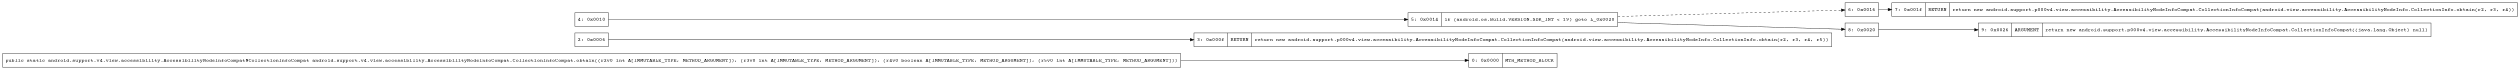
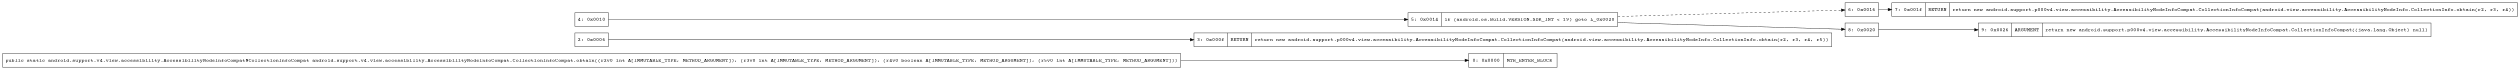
  digraph {
    fontname="Courier Prime"
    rankdir=LR
    node [fontname="Courier Prime" shape=record]
    edge [fontname="Courier Prime"]
-   n1 [label="{0\:\ 0x0000|MTH_METHOD_BLOCK\l}"]
+   n1 [label="{0\:\ 0x0000|MTH_ENTER_BLOCK\l}"]
    n2 [label="{2\:\ 0x0006}"]
    n3 [label="{3\:\ 0x000f|RETURN\l|return new android.support.p000v4.view.accessibility.AccessibilityNodeInfoCompat.CollectionInfoCompat(android.view.accessibility.AccessibilityNodeInfo.CollectionInfo.obtain(r2, r3, r4, r5))\l}"]
    n4 [label="{4\:\ 0x0010}"]
    n5 [label="{5\:\ 0x0014|if (android.os.Build.VERSION.SDK_INT \< 19) goto L_0x0020\l}"]
    n6 [label="{6\:\ 0x0016}"]
    n7 [label="{8\:\ 0x0020}"]
    n8 [label="{7\:\ 0x001f|RETURN\l|return new android.support.p000v4.view.accessibility.AccessibilityNodeInfoCompat.CollectionInfoCompat(android.view.accessibility.AccessibilityNodeInfo.CollectionInfo.obtain(r2, r3, r4))\l}"]
    n9 [label="{9\:\ 0x0026|ARGUMENT\l|return new android.support.p000v4.view.accessibility.AccessibilityNodeInfoCompat.CollectionInfoCompat((java.lang.Object) null)\l}"]
    n10 [label="{public static android.support.v4.view.accessibility.AccessibilityNodeInfoCompat$CollectionInfoCompat android.support.v4.view.accessibility.AccessibilityNodeInfoCompat.CollectionInfoCompat.obtain((r2v0 int A[IMMUTABLE_TYPE, METHOD_ARGUMENT]), (r3v0 int A[IMMUTABLE_TYPE, METHOD_ARGUMENT]), (r4v0 boolean A[IMMUTABLE_TYPE, METHOD_ARGUMENT]), (r5v0 int A[IMMUTABLE_TYPE, METHOD_ARGUMENT])) }"]
    n2 -> n3
    n4 -> n5
    n5 -> n6 [style=dashed]
    n5 -> n7
    n6 -> n8
    n7 -> n9
    n10 -> n1
  }
